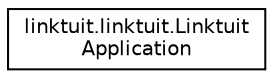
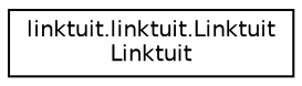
  digraph {
    rankdir=LR
-   n1 [color=black fillcolor=white fontname=Helvetica fontsize=10 height=0.2 label="linktuit.linktuit.Linktuit\lApplication" shape=record style=filled width=0.4]
+   n1 [color=black fillcolor=white fontname=Helvetica fontsize=10 height=0.2 label="linktuit.linktuit.Linktuit\lLinktuit" shape=record style=filled width=0.4]
  }
